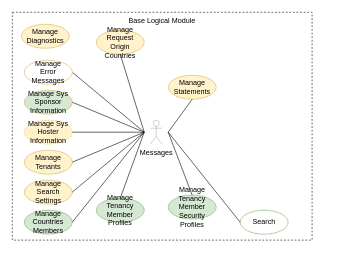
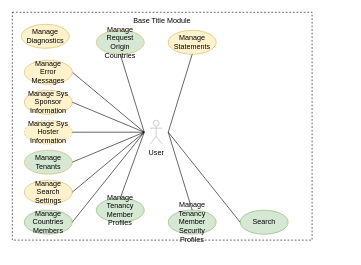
  <mxCell id="0" />
  <mxCell id="1" value="Diagam/Use Cases" parent="0" />
- <mxCell id="2" value="Base Logical Module" style="rounded=0;whiteSpace=wrap;html=1;fontSize=12;verticalAlign=top;dashed=1;fillColor=none;" vertex="1" parent="1"><mxGeometry x="20" y="20" width="500" height="380" as="geometry" /></mxCell>
+ <mxCell id="2" value="Base Title Module" style="rounded=0;whiteSpace=wrap;html=1;fontSize=12;verticalAlign=top;dashed=1;fillColor=none;" vertex="1" parent="1"><mxGeometry x="20" y="20" width="500" height="380" as="geometry" /></mxCell>
  <mxCell id="3" style="rounded=0;orthogonalLoop=1;jettySize=auto;html=1;entryX=1;entryY=0.5;entryDx=0;entryDy=0;startArrow=none;startFill=0;endArrow=none;endFill=0;strokeColor=#000000;fontSize=12;fontColor=#808080;strokeWidth=1;" edge="1" parent="1" target="5"><mxGeometry relative="1" as="geometry"><mxPoint x="240" y="220" as="sourcePoint" /></mxGeometry></mxCell>
- <mxCell id="4" value="Messages" style="shape=umlActor;verticalLabelPosition=bottom;labelBackgroundColor=#ffffff;verticalAlign=top;html=1;shadow=0;glass=0;comic=0;strokeColor=#B3B3B3;strokeWidth=1;fillColor=none;fontSize=12;fontColor=#000000;align=center;" vertex="1" parent="1"><mxGeometry x="250" y="200" width="20" height="40" as="geometry" /></mxCell>
- <mxCell id="5" value="Manage &lt;br style=&quot;font-size: 12px;&quot;&gt;Error Messages" style="ellipse;whiteSpace=wrap;html=1;shadow=0;glass=0;comic=0;strokeColor=#d6b656;strokeWidth=1;fillColor=#ffffff;fontSize=12;align=center;" vertex="1" parent="1"><mxGeometry x="40" y="100" width="80" height="40" as="geometry" /></mxCell>
- <mxCell id="6" value="Manage Sys Sponsor Information" style="ellipse;whiteSpace=wrap;html=1;shadow=0;glass=0;comic=0;strokeColor=#d6b656;strokeWidth=1;fillColor=#d5e8d4;fontSize=12;align=center;" vertex="1" parent="1"><mxGeometry x="40" y="150" width="80" height="40" as="geometry" /></mxCell>
+ <mxCell id="4" value="User" style="shape=umlActor;verticalLabelPosition=bottom;labelBackgroundColor=#ffffff;verticalAlign=top;html=1;shadow=0;glass=0;comic=0;strokeColor=#B3B3B3;strokeWidth=1;fillColor=none;fontSize=12;fontColor=#000000;align=center;" vertex="1" parent="1"><mxGeometry x="250" y="200" width="20" height="40" as="geometry" /></mxCell>
+ <mxCell id="5" value="Manage &lt;br style=&quot;font-size: 12px;&quot;&gt;Error Messages" style="ellipse;whiteSpace=wrap;html=1;shadow=0;glass=0;comic=0;strokeColor=#d6b656;strokeWidth=1;fillColor=#fff2cc;fontSize=12;align=center;" vertex="1" parent="1"><mxGeometry x="40" y="100" width="80" height="40" as="geometry" /></mxCell>
+ <mxCell id="6" value="Manage Sys Sponsor Information" style="ellipse;whiteSpace=wrap;html=1;shadow=0;glass=0;comic=0;strokeColor=#d6b656;strokeWidth=1;fillColor=#fff2cc;fontSize=12;align=center;" vertex="1" parent="1"><mxGeometry x="40" y="150" width="80" height="40" as="geometry" /></mxCell>
  <mxCell id="7" value="Manage Sys Hoster Information" style="ellipse;whiteSpace=wrap;html=1;shadow=0;glass=0;comic=0;strokeColor=#d6b656;strokeWidth=1;fillColor=#fff2cc;fontSize=12;align=center;dashed=1;" vertex="1" parent="1"><mxGeometry x="40" y="200" width="80" height="40" as="geometry" /></mxCell>
- <mxCell id="8" value="Manage Tenants" style="ellipse;whiteSpace=wrap;html=1;shadow=0;glass=0;comic=0;strokeColor=#d6b656;strokeWidth=1;fillColor=#fff2cc;fontSize=12;align=center;" vertex="1" parent="1"><mxGeometry x="40" y="250" width="80" height="40" as="geometry" /></mxCell>
+ <mxCell id="8" value="Manage Tenants" style="ellipse;whiteSpace=wrap;html=1;shadow=0;glass=0;comic=0;strokeColor=#d6b656;strokeWidth=1;fillColor=#d5e8d4;fontSize=12;align=center;" vertex="1" parent="1"><mxGeometry x="40" y="250" width="80" height="40" as="geometry" /></mxCell>
  <mxCell id="9" value="Manage Search Settings" style="ellipse;whiteSpace=wrap;html=1;shadow=0;glass=0;comic=0;strokeColor=#d6b656;strokeWidth=1;fillColor=#fff2cc;fontSize=12;align=center;" vertex="1" parent="1"><mxGeometry x="40" y="300" width="80" height="40" as="geometry" /></mxCell>
  <mxCell id="10" value="Manage Countries Members" style="ellipse;whiteSpace=wrap;html=1;shadow=0;glass=0;comic=0;strokeColor=#82b366;strokeWidth=1;fillColor=#d5e8d4;fontSize=12;align=center;" vertex="1" parent="1"><mxGeometry x="40" y="350" width="80" height="40" as="geometry" /></mxCell>
- <mxCell id="11" value="Search" style="ellipse;whiteSpace=wrap;html=1;shadow=0;glass=0;comic=0;strokeColor=#82b366;strokeWidth=1;fillColor=#ffffff;fontSize=12;align=center;" vertex="1" parent="1"><mxGeometry x="400" y="350.1" width="80" height="40" as="geometry" /></mxCell>
+ <mxCell id="11" value="Search" style="ellipse;whiteSpace=wrap;html=1;shadow=0;glass=0;comic=0;strokeColor=#82b366;strokeWidth=1;fillColor=#d5e8d4;fontSize=12;align=center;" vertex="1" parent="1"><mxGeometry x="400" y="350.1" width="80" height="40" as="geometry" /></mxCell>
  <mxCell id="12" style="rounded=0;orthogonalLoop=1;jettySize=auto;html=1;entryX=1;entryY=0.5;entryDx=0;entryDy=0;startArrow=none;startFill=0;endArrow=none;endFill=0;strokeColor=#000000;fontSize=12;fontColor=#808080;strokeWidth=1;" edge="1" parent="1" target="6"><mxGeometry relative="1" as="geometry"><mxPoint x="240" y="220" as="sourcePoint" /><mxPoint x="130" y="150" as="targetPoint" /></mxGeometry></mxCell>
  <mxCell id="13" style="rounded=0;orthogonalLoop=1;jettySize=auto;html=1;entryX=1;entryY=0.5;entryDx=0;entryDy=0;startArrow=none;startFill=0;endArrow=none;endFill=0;strokeColor=#000000;fontSize=12;fontColor=#808080;strokeWidth=1;" edge="1" parent="1" target="7"><mxGeometry relative="1" as="geometry"><mxPoint x="240" y="220" as="sourcePoint" /><mxPoint x="140" y="160" as="targetPoint" /></mxGeometry></mxCell>
  <mxCell id="14" style="rounded=0;orthogonalLoop=1;jettySize=auto;html=1;entryX=1;entryY=0.5;entryDx=0;entryDy=0;startArrow=none;startFill=0;endArrow=none;endFill=0;strokeColor=#000000;fontSize=12;fontColor=#808080;strokeWidth=1;" edge="1" parent="1" target="8"><mxGeometry relative="1" as="geometry"><mxPoint x="240" y="220" as="sourcePoint" /><mxPoint x="130" y="230" as="targetPoint" /></mxGeometry></mxCell>
  <mxCell id="15" style="rounded=0;orthogonalLoop=1;jettySize=auto;html=1;entryX=1;entryY=0.5;entryDx=0;entryDy=0;startArrow=none;startFill=0;endArrow=none;endFill=0;strokeColor=#000000;fontSize=12;fontColor=#808080;strokeWidth=1;" edge="1" parent="1" target="9"><mxGeometry relative="1" as="geometry"><mxPoint x="240" y="220" as="sourcePoint" /><mxPoint x="130" y="270" as="targetPoint" /></mxGeometry></mxCell>
  <mxCell id="16" style="rounded=0;orthogonalLoop=1;jettySize=auto;html=1;entryX=1;entryY=0.5;entryDx=0;entryDy=0;startArrow=none;startFill=0;endArrow=none;endFill=0;strokeColor=#000000;fontSize=12;fontColor=#808080;strokeWidth=1;" edge="1" parent="1" target="10"><mxGeometry relative="1" as="geometry"><mxPoint x="240" y="220" as="sourcePoint" /><mxPoint x="130" y="310" as="targetPoint" /></mxGeometry></mxCell>
  <mxCell id="17" style="rounded=0;orthogonalLoop=1;jettySize=auto;html=1;startArrow=none;startFill=0;endArrow=none;endFill=0;strokeColor=#000000;fontSize=12;fontColor=#808080;exitX=0;exitY=0.5;exitDx=0;exitDy=0;strokeWidth=1;" edge="1" parent="1" source="11"><mxGeometry relative="1" as="geometry"><mxPoint x="410" y="310.1" as="sourcePoint" /><mxPoint x="280" y="220" as="targetPoint" /></mxGeometry></mxCell>
- <mxCell id="18" value="Manage Request Origin Countries" style="ellipse;whiteSpace=wrap;html=1;shadow=0;glass=0;comic=0;strokeColor=#d6b656;strokeWidth=1;fillColor=#fff2cc;fontSize=12;align=center;" vertex="1" parent="1"><mxGeometry x="160" y="50" width="80" height="40" as="geometry" /></mxCell>
- <mxCell id="19" value="Manage Statements" style="ellipse;whiteSpace=wrap;html=1;shadow=0;glass=0;comic=0;strokeColor=#d6b656;strokeWidth=1;fillColor=#fff2cc;fontSize=12;align=center;" vertex="1" parent="1"><mxGeometry x="280" y="125" width="80" height="40" as="geometry" /></mxCell>
+ <mxCell id="18" value="Manage Request Origin Countries" style="ellipse;whiteSpace=wrap;html=1;shadow=0;glass=0;comic=0;strokeColor=#d6b656;strokeWidth=1;fillColor=#d5e8d4;fontSize=12;align=center;" vertex="1" parent="1"><mxGeometry x="160" y="50" width="80" height="40" as="geometry" /></mxCell>
+ <mxCell id="19" value="Manage Statements" style="ellipse;whiteSpace=wrap;html=1;shadow=0;glass=0;comic=0;strokeColor=#d6b656;strokeWidth=1;fillColor=#fff2cc;fontSize=12;align=center;" vertex="1" parent="1"><mxGeometry x="280" y="50" width="80" height="40" as="geometry" /></mxCell>
  <mxCell id="20" style="rounded=0;orthogonalLoop=1;jettySize=auto;html=1;entryX=0.5;entryY=1;entryDx=0;entryDy=0;startArrow=none;startFill=0;endArrow=none;endFill=0;strokeColor=#000000;fontSize=12;fontColor=#808080;strokeWidth=1;" edge="1" parent="1" target="18"><mxGeometry relative="1" as="geometry"><mxPoint x="240" y="220" as="sourcePoint" /><mxPoint x="130" y="150" as="targetPoint" /></mxGeometry></mxCell>
  <mxCell id="21" style="rounded=0;orthogonalLoop=1;jettySize=auto;html=1;entryX=0.5;entryY=1;entryDx=0;entryDy=0;startArrow=none;startFill=0;endArrow=none;endFill=0;strokeColor=#000000;fontSize=12;fontColor=#808080;strokeWidth=1;" edge="1" parent="1" target="19"><mxGeometry relative="1" as="geometry"><mxPoint x="280" y="220" as="sourcePoint" /><mxPoint x="210" y="130" as="targetPoint" /></mxGeometry></mxCell>
  <mxCell id="22" value="Manage Diagnostics" style="ellipse;whiteSpace=wrap;html=1;shadow=0;glass=0;comic=0;strokeColor=#d6b656;strokeWidth=1;fillColor=#fff2cc;fontSize=12;align=center;" vertex="1" parent="1"><mxGeometry x="35" y="40" width="80" height="40" as="geometry" /></mxCell>
  <mxCell id="23" value="Manage Tenancy Member Profiles" style="ellipse;whiteSpace=wrap;html=1;shadow=0;glass=0;comic=0;strokeColor=#82b366;strokeWidth=1;fillColor=#d5e8d4;fontSize=12;align=center;" vertex="1" parent="1"><mxGeometry x="160" y="330" width="80" height="40" as="geometry" /></mxCell>
- <mxCell id="24" value="Manage Tenancy Member Security Profiles" style="ellipse;whiteSpace=wrap;html=1;shadow=0;glass=0;comic=0;strokeColor=#82b366;strokeWidth=1;fillColor=#d5e8d4;fontSize=12;align=center;" vertex="1" parent="1"><mxGeometry x="280" y="325" width="80" height="40" as="geometry" /></mxCell>
+ <mxCell id="24" value="Manage Tenancy Member Security Profiles" style="ellipse;whiteSpace=wrap;html=1;shadow=0;glass=0;comic=0;strokeColor=#82b366;strokeWidth=1;fillColor=#d5e8d4;fontSize=12;align=center;" vertex="1" parent="1"><mxGeometry x="280" y="350" width="80" height="40" as="geometry" /></mxCell>
  <mxCell id="25" style="rounded=0;orthogonalLoop=1;jettySize=auto;html=1;entryX=0.5;entryY=0;entryDx=0;entryDy=0;startArrow=none;startFill=0;endArrow=none;endFill=0;strokeColor=#000000;fontSize=12;fontColor=#808080;strokeWidth=1;" edge="1" parent="1" target="23"><mxGeometry relative="1" as="geometry"><mxPoint x="240" y="220" as="sourcePoint" /><mxPoint x="130" y="350" as="targetPoint" /></mxGeometry></mxCell>
  <mxCell id="26" style="rounded=0;orthogonalLoop=1;jettySize=auto;html=1;entryX=0.5;entryY=0;entryDx=0;entryDy=0;startArrow=none;startFill=0;endArrow=none;endFill=0;strokeColor=#000000;fontSize=12;fontColor=#808080;strokeWidth=1;" edge="1" parent="1" target="24"><mxGeometry relative="1" as="geometry"><mxPoint x="280" y="220" as="sourcePoint" /><mxPoint x="210" y="330" as="targetPoint" /></mxGeometry></mxCell>
  <mxCell id="27" value="Title/Diagram" parent="0" />
  <mxCell id="28" value="About" parent="0" />
  <mxCell id="29" value="" style="shape=image;html=1;verticalAlign=top;verticalLabelPosition=bottom;labelBackgroundColor=#ffffff;imageAspect=0;aspect=fixed;image=https://cdn1.iconfinder.com/data/icons/hawcons/32/699014-icon-28-information-128.png;shadow=0;dashed=0;fontFamily=Helvetica;fontSize=12;fontColor=#000000;align=center;strokeColor=#000000;fillColor=#505050;dashPattern=1 1;" vertex="1" parent="28"><mxGeometry x="560" y="400" width="20" height="20" as="geometry" /></mxCell>
